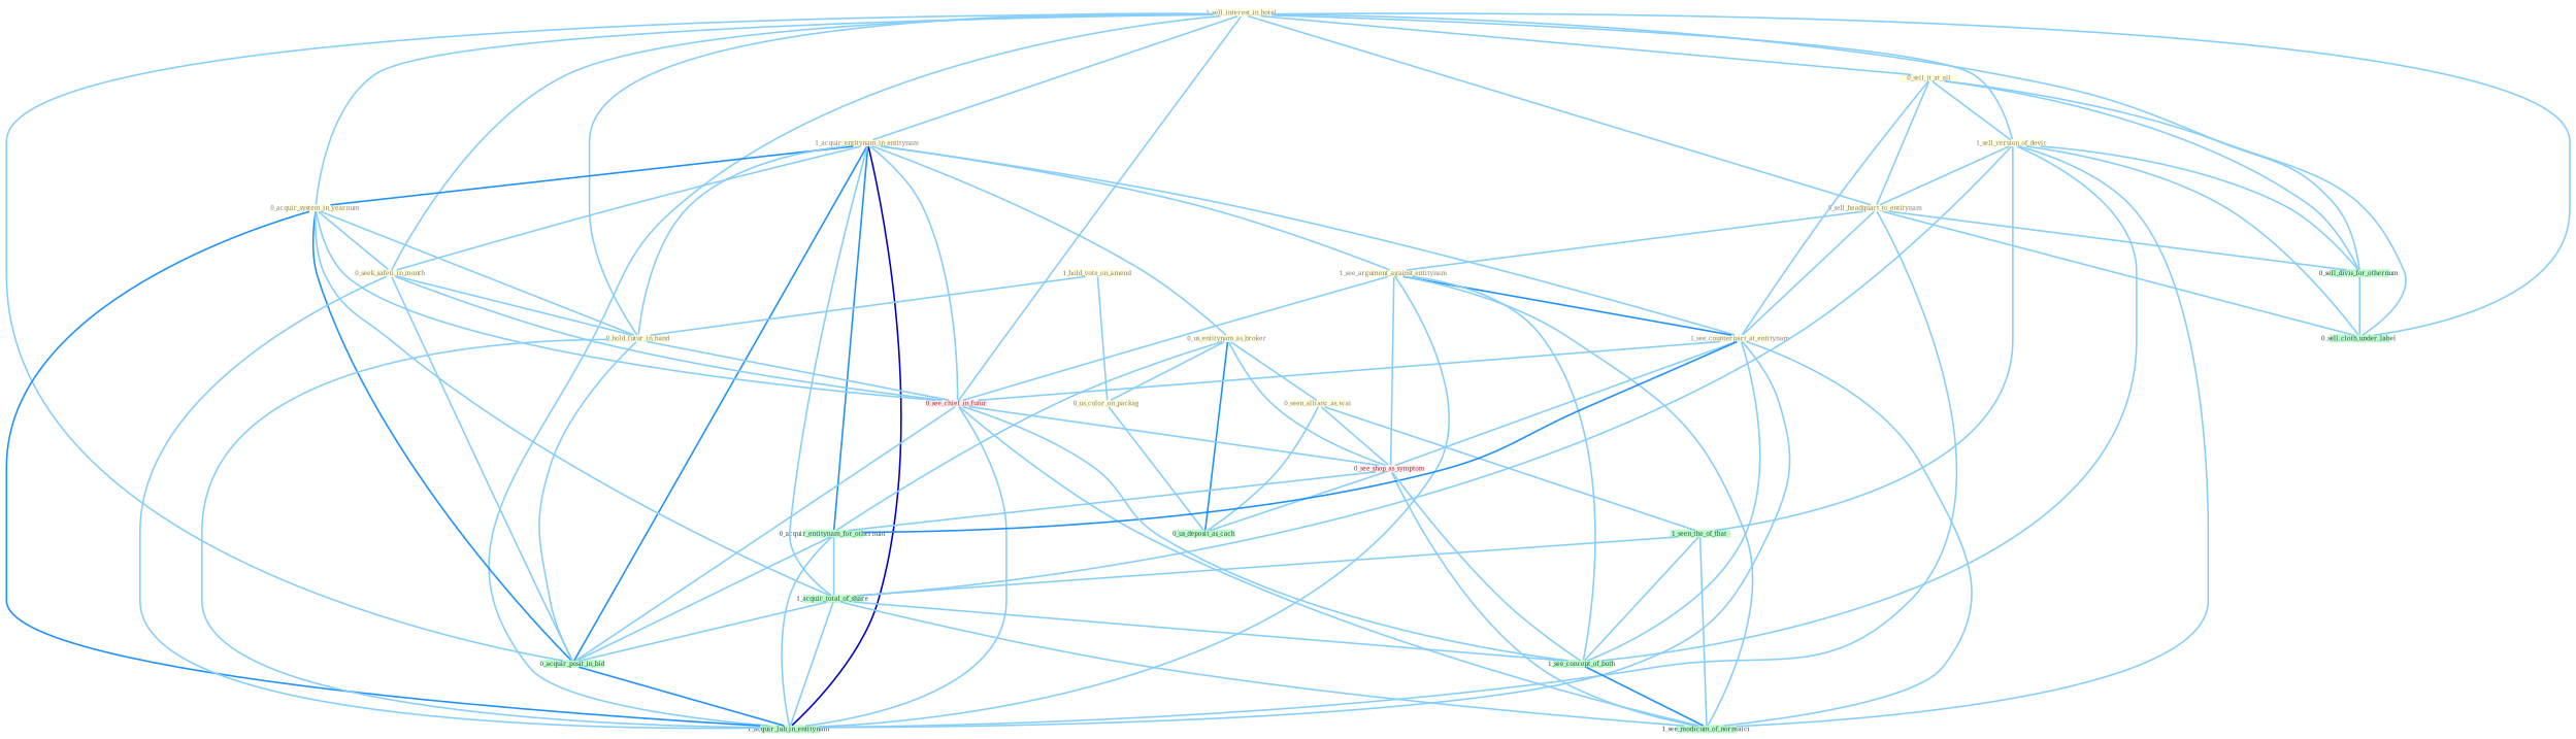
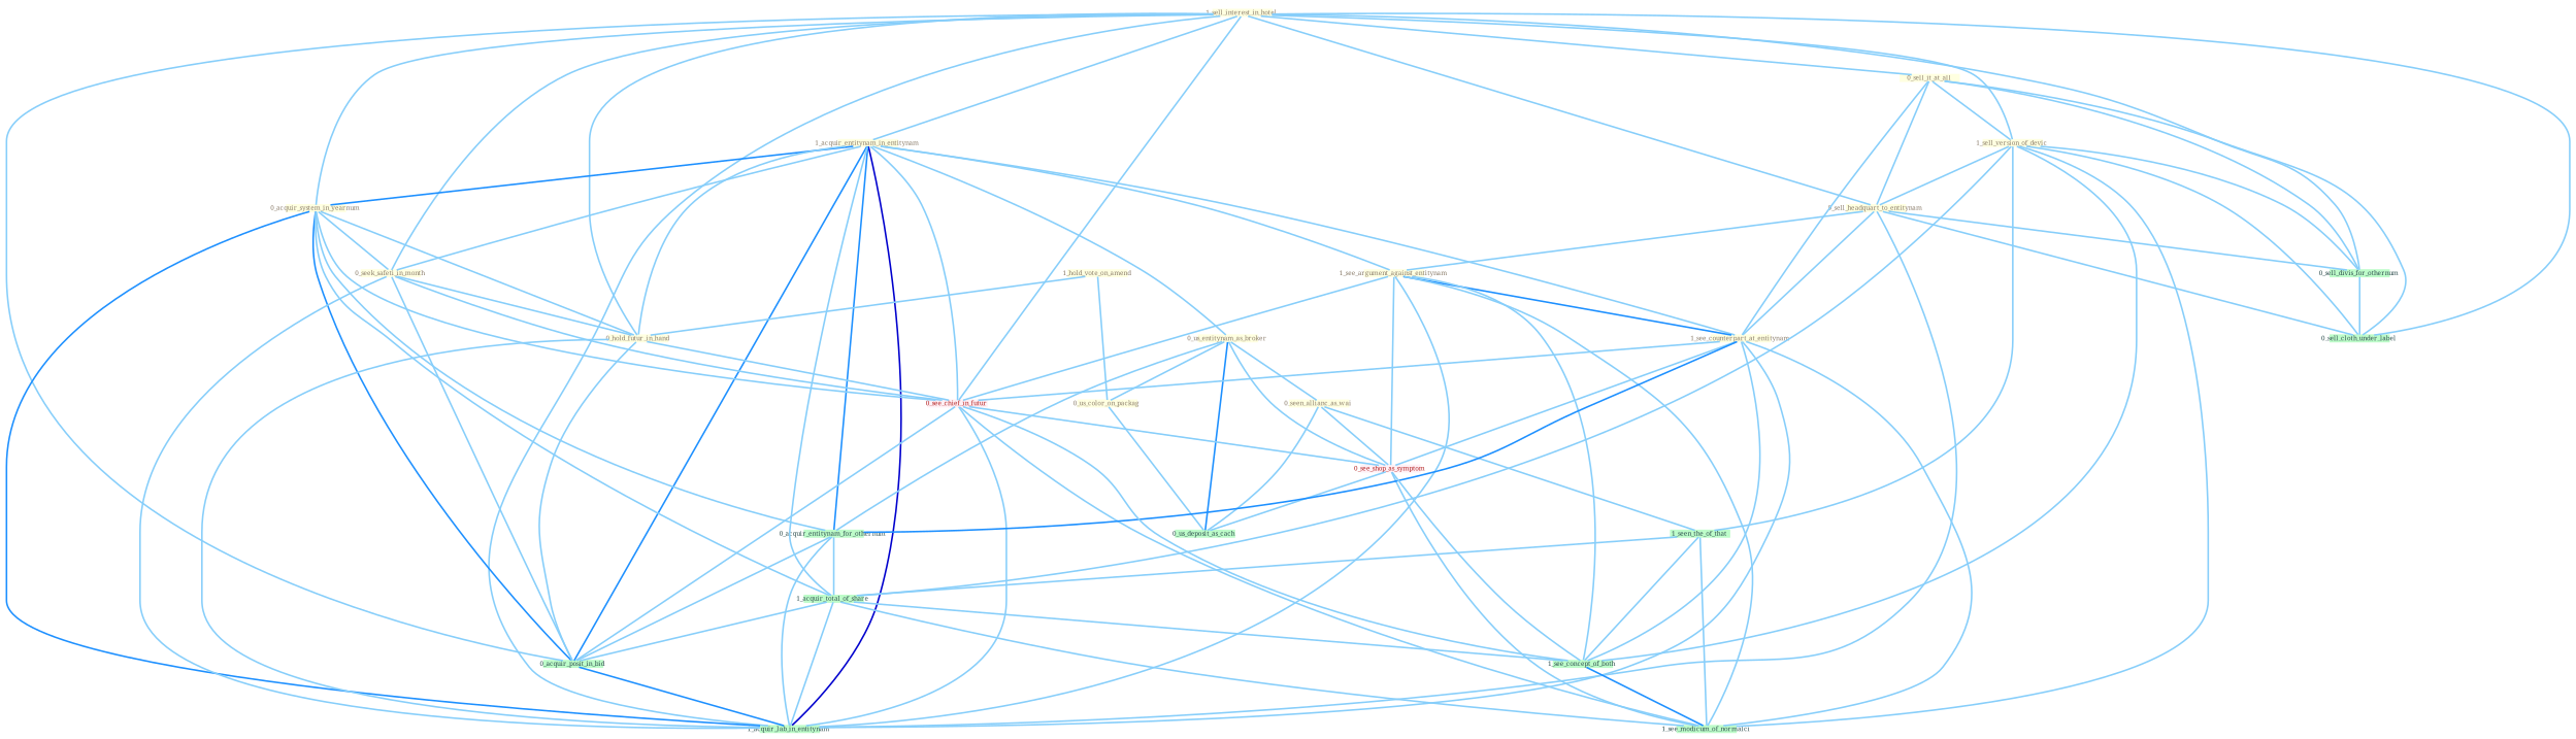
  graph {
    fontname="Noto Serif"
    node [color="#ffffe0" fixedsize=true fontcolor="#8b7d6b" fontname="Noto Serif" fontsize=4 shape=polygon style=filled]
    edge [color="#87cefa" fontname="Noto Serif" w=1]
    "1_sell_interest_in_hotel " [height=.06 width=.5]
    "0_sell_it_at_all " [height=.06 width=.5]
    "1_acquir_entitynam_in_entitynam " [height=.06 width=.5]
    "0_us_entitynam_as_broker " [height=.06 width=.5]
    "1_sell_version_of_devic " [height=.06 width=.5]
    "1_hold_vote_on_amend " [height=.06 width=.5]
    "0_sell_headquart_to_entitynam " [height=.06 width=.5]
    "0_us_color_on_packag " [height=.06 width=.5]
    "0_seen_allianc_as_wai " [height=.06 width=.5]
    "1_see_argument_against_entitynam " [height=.06 width=.5]
    "0_acquir_system_in_yearnum " [height=.06 width=.5]
    "0_seek_safeti_in_month " [height=.06 width=.5]
    "0_hold_futur_in_hand " [height=.06 width=.5]
    "1_see_counterpart_at_entitynam " [height=.06 width=.5]
    "0_see_chief_in_futur " [color="#fff0f5" fontcolor="#b22222" height=.06 width=.5]
    "0_see_shop_as_symptom " [color="#fff0f5" fontcolor="#b22222" height=.06 width=.5]
    "0_sell_divis_for_othernum " [color="#BDFCC9" fontcolor="#2f4f4f" height=.06 width=.5]
    "0_sell_cloth_under_label " [color="#BDFCC9" fontcolor="#2f4f4f" height=.06 width=.5]
    "0_acquir_posit_in_bid " [color="#BDFCC9" fontcolor="#2f4f4f" height=.06 width=.5]
    "1_acquir_lab_in_entitynam " [color="#BDFCC9" fontcolor="#2f4f4f" height=.06 width=.5]
    "0_acquir_entitynam_for_othernum " [color="#BDFCC9" fontcolor="#2f4f4f" height=.06 width=.5]
    "1_acquir_total_of_share " [color="#BDFCC9" fontcolor="#2f4f4f" height=.06 width=.5]
    "0_us_deposit_as_cach " [color="#BDFCC9" fontcolor="#2f4f4f" height=.06 width=.5]
    "1_seen_the_of_that " [color="#BDFCC9" fontcolor="#2f4f4f" height=.06 width=.5]
    "1_see_concept_of_both " [color="#BDFCC9" fontcolor="#2f4f4f" height=.06 width=.5]
    "1_see_modicum_of_normalci " [color="#BDFCC9" fontcolor="#2f4f4f" height=.06 width=.5]
    subgraph sub_1 {
      "1_sell_interest_in_hotel "
      "0_sell_it_at_all "
      "1_acquir_entitynam_in_entitynam "
      "0_us_entitynam_as_broker "
      "1_sell_version_of_devic "
      "1_hold_vote_on_amend "
      "0_sell_headquart_to_entitynam "
      "0_us_color_on_packag "
      "0_seen_allianc_as_wai "
      "1_see_argument_against_entitynam "
      "0_acquir_system_in_yearnum "
      "0_seek_safeti_in_month "
      "0_hold_futur_in_hand "
      "1_see_counterpart_at_entitynam "
    }
    subgraph sub_2 {
      "0_see_chief_in_futur "
      "0_see_shop_as_symptom "
    }
    "1_sell_interest_in_hotel " -- "0_sell_it_at_all "
    "1_sell_interest_in_hotel " -- "1_acquir_entitynam_in_entitynam "
    "1_sell_interest_in_hotel " -- "1_sell_version_of_devic "
    "1_sell_interest_in_hotel " -- "0_sell_headquart_to_entitynam "
    "1_sell_interest_in_hotel " -- "0_acquir_system_in_yearnum "
    "1_sell_interest_in_hotel " -- "0_seek_safeti_in_month "
    "1_sell_interest_in_hotel " -- "0_hold_futur_in_hand "
    "1_sell_interest_in_hotel " -- "0_see_chief_in_futur "
    "1_sell_interest_in_hotel " -- "0_sell_divis_for_othernum "
    "1_sell_interest_in_hotel " -- "0_sell_cloth_under_label "
    "1_sell_interest_in_hotel " -- "0_acquir_posit_in_bid "
    "1_sell_interest_in_hotel " -- "1_acquir_lab_in_entitynam "
    "0_sell_it_at_all " -- "1_sell_version_of_devic "
    "0_sell_it_at_all " -- "0_sell_headquart_to_entitynam "
    "0_sell_it_at_all " -- "1_see_counterpart_at_entitynam "
    "0_sell_it_at_all " -- "0_sell_divis_for_othernum "
    "0_sell_it_at_all " -- "0_sell_cloth_under_label "
    "1_acquir_entitynam_in_entitynam " -- "0_us_entitynam_as_broker "
    "1_acquir_entitynam_in_entitynam " -- "1_see_argument_against_entitynam "
    "1_acquir_entitynam_in_entitynam " -- "0_acquir_system_in_yearnum " [color="#1e90ff" w=2]
    "1_acquir_entitynam_in_entitynam " -- "0_seek_safeti_in_month "
    "1_acquir_entitynam_in_entitynam " -- "0_hold_futur_in_hand "
    "1_acquir_entitynam_in_entitynam " -- "1_see_counterpart_at_entitynam "
    "1_acquir_entitynam_in_entitynam " -- "0_see_chief_in_futur "
    "1_acquir_entitynam_in_entitynam " -- "0_acquir_posit_in_bid " [color="#1e90ff" w=2]
    "1_acquir_entitynam_in_entitynam " -- "1_acquir_lab_in_entitynam " [color="#0000cd" w=3]
    "1_acquir_entitynam_in_entitynam " -- "0_acquir_entitynam_for_othernum " [color="#1e90ff" w=2]
    "1_acquir_entitynam_in_entitynam " -- "1_acquir_total_of_share "
    "0_us_entitynam_as_broker " -- "0_us_color_on_packag "
    "0_us_entitynam_as_broker " -- "0_seen_allianc_as_wai "
    "0_us_entitynam_as_broker " -- "0_see_shop_as_symptom "
    "0_us_entitynam_as_broker " -- "0_acquir_entitynam_for_othernum "
    "0_us_entitynam_as_broker " -- "0_us_deposit_as_cach " [color="#1e90ff" w=2]
    "1_sell_version_of_devic " -- "0_sell_headquart_to_entitynam "
    "1_sell_version_of_devic " -- "0_sell_divis_for_othernum "
    "1_sell_version_of_devic " -- "0_sell_cloth_under_label "
    "1_sell_version_of_devic " -- "1_acquir_total_of_share "
    "1_sell_version_of_devic " -- "1_seen_the_of_that "
    "1_sell_version_of_devic " -- "1_see_concept_of_both "
    "1_sell_version_of_devic " -- "1_see_modicum_of_normalci "
    "1_hold_vote_on_amend " -- "0_us_color_on_packag "
    "1_hold_vote_on_amend " -- "0_hold_futur_in_hand "
    "0_sell_headquart_to_entitynam " -- "1_see_argument_against_entitynam "
    "0_sell_headquart_to_entitynam " -- "1_see_counterpart_at_entitynam "
    "0_sell_headquart_to_entitynam " -- "0_sell_divis_for_othernum "
    "0_sell_headquart_to_entitynam " -- "0_sell_cloth_under_label "
    "0_sell_headquart_to_entitynam " -- "1_acquir_lab_in_entitynam "
    "0_us_color_on_packag " -- "0_us_deposit_as_cach "
    "0_seen_allianc_as_wai " -- "0_see_shop_as_symptom "
    "0_seen_allianc_as_wai " -- "0_us_deposit_as_cach "
    "0_seen_allianc_as_wai " -- "1_seen_the_of_that "
    "1_see_argument_against_entitynam " -- "1_see_counterpart_at_entitynam " [color="#1e90ff" w=2]
    "1_see_argument_against_entitynam " -- "0_see_chief_in_futur "
    "1_see_argument_against_entitynam " -- "0_see_shop_as_symptom "
    "1_see_argument_against_entitynam " -- "1_acquir_lab_in_entitynam "
    "1_see_argument_against_entitynam " -- "1_see_concept_of_both "
    "1_see_argument_against_entitynam " -- "1_see_modicum_of_normalci "
    "0_acquir_system_in_yearnum " -- "0_seek_safeti_in_month "
    "0_acquir_system_in_yearnum " -- "0_hold_futur_in_hand "
    "0_acquir_system_in_yearnum " -- "0_see_chief_in_futur "
    "0_acquir_system_in_yearnum " -- "0_acquir_posit_in_bid " [color="#1e90ff" w=2]
    "0_acquir_system_in_yearnum " -- "1_acquir_lab_in_entitynam " [color="#1e90ff" w=2]
-   "0_see_shop_as_symptom " -- "0_acquir_entitynam_for_othernum "
+   "0_acquir_system_in_yearnum " -- "0_acquir_entitynam_for_othernum "
    "0_acquir_system_in_yearnum " -- "1_acquir_total_of_share "
    "0_seek_safeti_in_month " -- "0_hold_futur_in_hand "
    "0_seek_safeti_in_month " -- "0_see_chief_in_futur "
    "0_seek_safeti_in_month " -- "0_acquir_posit_in_bid "
    "0_seek_safeti_in_month " -- "1_acquir_lab_in_entitynam "
    "0_hold_futur_in_hand " -- "0_see_chief_in_futur "
    "0_hold_futur_in_hand " -- "0_acquir_posit_in_bid "
    "0_hold_futur_in_hand " -- "1_acquir_lab_in_entitynam "
    "1_see_counterpart_at_entitynam " -- "0_see_chief_in_futur "
    "1_see_counterpart_at_entitynam " -- "0_see_shop_as_symptom "
    "1_see_counterpart_at_entitynam " -- "1_acquir_lab_in_entitynam "
    "1_see_counterpart_at_entitynam " -- "1_see_concept_of_both "
    "1_see_counterpart_at_entitynam " -- "1_see_modicum_of_normalci "
    "0_see_chief_in_futur " -- "0_see_shop_as_symptom "
    "0_see_chief_in_futur " -- "1_acquir_lab_in_entitynam "
    "0_see_chief_in_futur " -- "1_see_modicum_of_normalci "
    "0_see_shop_as_symptom " -- "0_us_deposit_as_cach "
    "0_see_shop_as_symptom " -- "1_see_modicum_of_normalci "
    "0_sell_divis_for_othernum " -- "0_sell_cloth_under_label "
    "0_acquir_posit_in_bid " -- "0_see_chief_in_futur "
    "0_acquir_posit_in_bid " -- "1_acquir_lab_in_entitynam " [color="#1e90ff" w=2]
    "0_acquir_entitynam_for_othernum " -- "1_see_counterpart_at_entitynam " [color="#1e90ff" w=2]
    "0_acquir_entitynam_for_othernum " -- "0_acquir_posit_in_bid "
    "0_acquir_entitynam_for_othernum " -- "1_acquir_lab_in_entitynam "
    "0_acquir_entitynam_for_othernum " -- "1_acquir_total_of_share "
    "1_acquir_total_of_share " -- "0_acquir_posit_in_bid "
    "1_acquir_total_of_share " -- "1_acquir_lab_in_entitynam "
    "1_acquir_total_of_share " -- "1_see_concept_of_both "
    "1_acquir_total_of_share " -- "1_see_modicum_of_normalci "
    "1_seen_the_of_that " -- "1_acquir_total_of_share "
    "1_seen_the_of_that " -- "1_see_concept_of_both "
    "1_seen_the_of_that " -- "1_see_modicum_of_normalci "
    "1_see_concept_of_both " -- "0_see_chief_in_futur "
    "1_see_concept_of_both " -- "0_see_shop_as_symptom "
    "1_see_concept_of_both " -- "1_see_modicum_of_normalci " [color="#1e90ff" w=2]
  }
